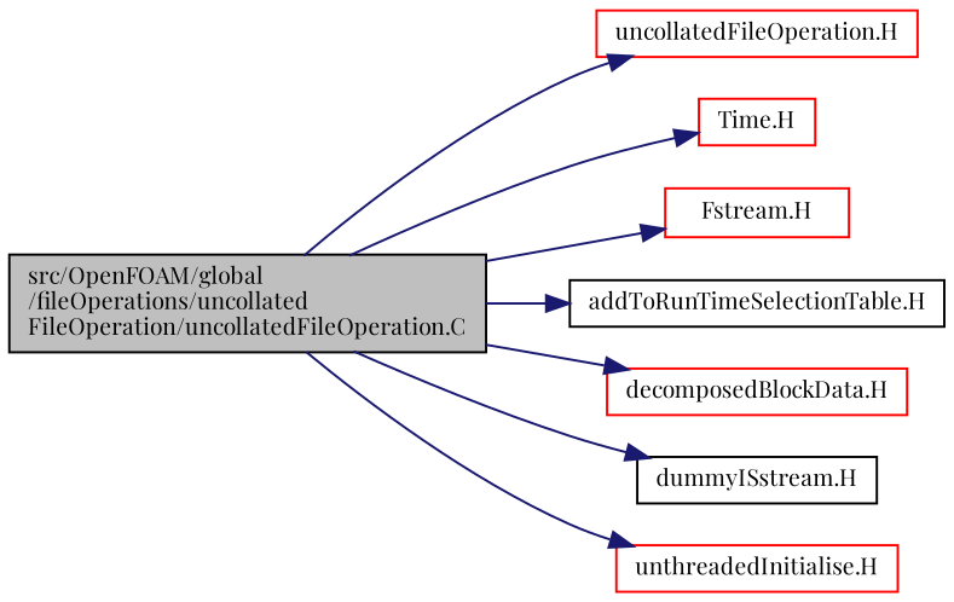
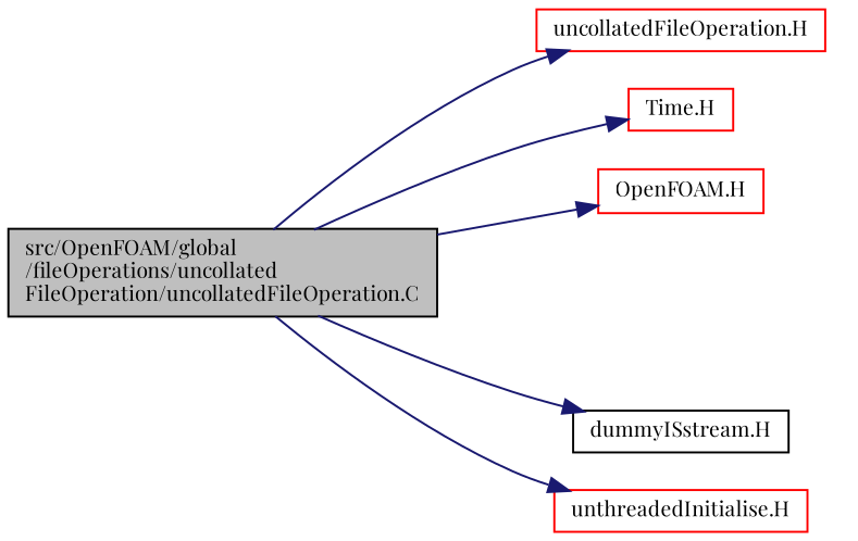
  digraph {
    fontname="Playfair Display"
    rankdir=LR
    node [color=red fontname="Playfair Display" fontsize=10 shape=record]
    edge [color=midnightblue fontname="Playfair Display" fontsize=10 labelfontname=Helvetica labelfontsize=10 style=solid]
    n1 [color=black fillcolor=grey75 fontcolor=black height=0.2 label="src/OpenFOAM/global\l/fileOperations/uncollated\lFileOperation/uncollatedFileOperation.C" style=filled width=0.4]
    n2 [height=0.2 label="uncollatedFileOperation.H" width=0.4]
    n3 [height=0.2 label="Time.H" width=0.4]
-   n4 [height=0.2 label="Fstream.H" width=0.4]
-   n5 [color=black height=0.2 label="addToRunTimeSelectionTable.H" width=0.4]
-   n6 [height=0.2 label="decomposedBlockData.H" width=0.4]
+   n4 [height=0.2 label="OpenFOAM.H" width=0.4]
    n7 [color=black height=0.2 label="dummyISstream.H" width=0.4]
    n8 [height=0.2 label="unthreadedInitialise.H" width=0.4]
    n1 -> n2
    n1 -> n3
    n1 -> n4
-   n1 -> n5
-   n1 -> n6
    n1 -> n7
    n1 -> n8
  }
